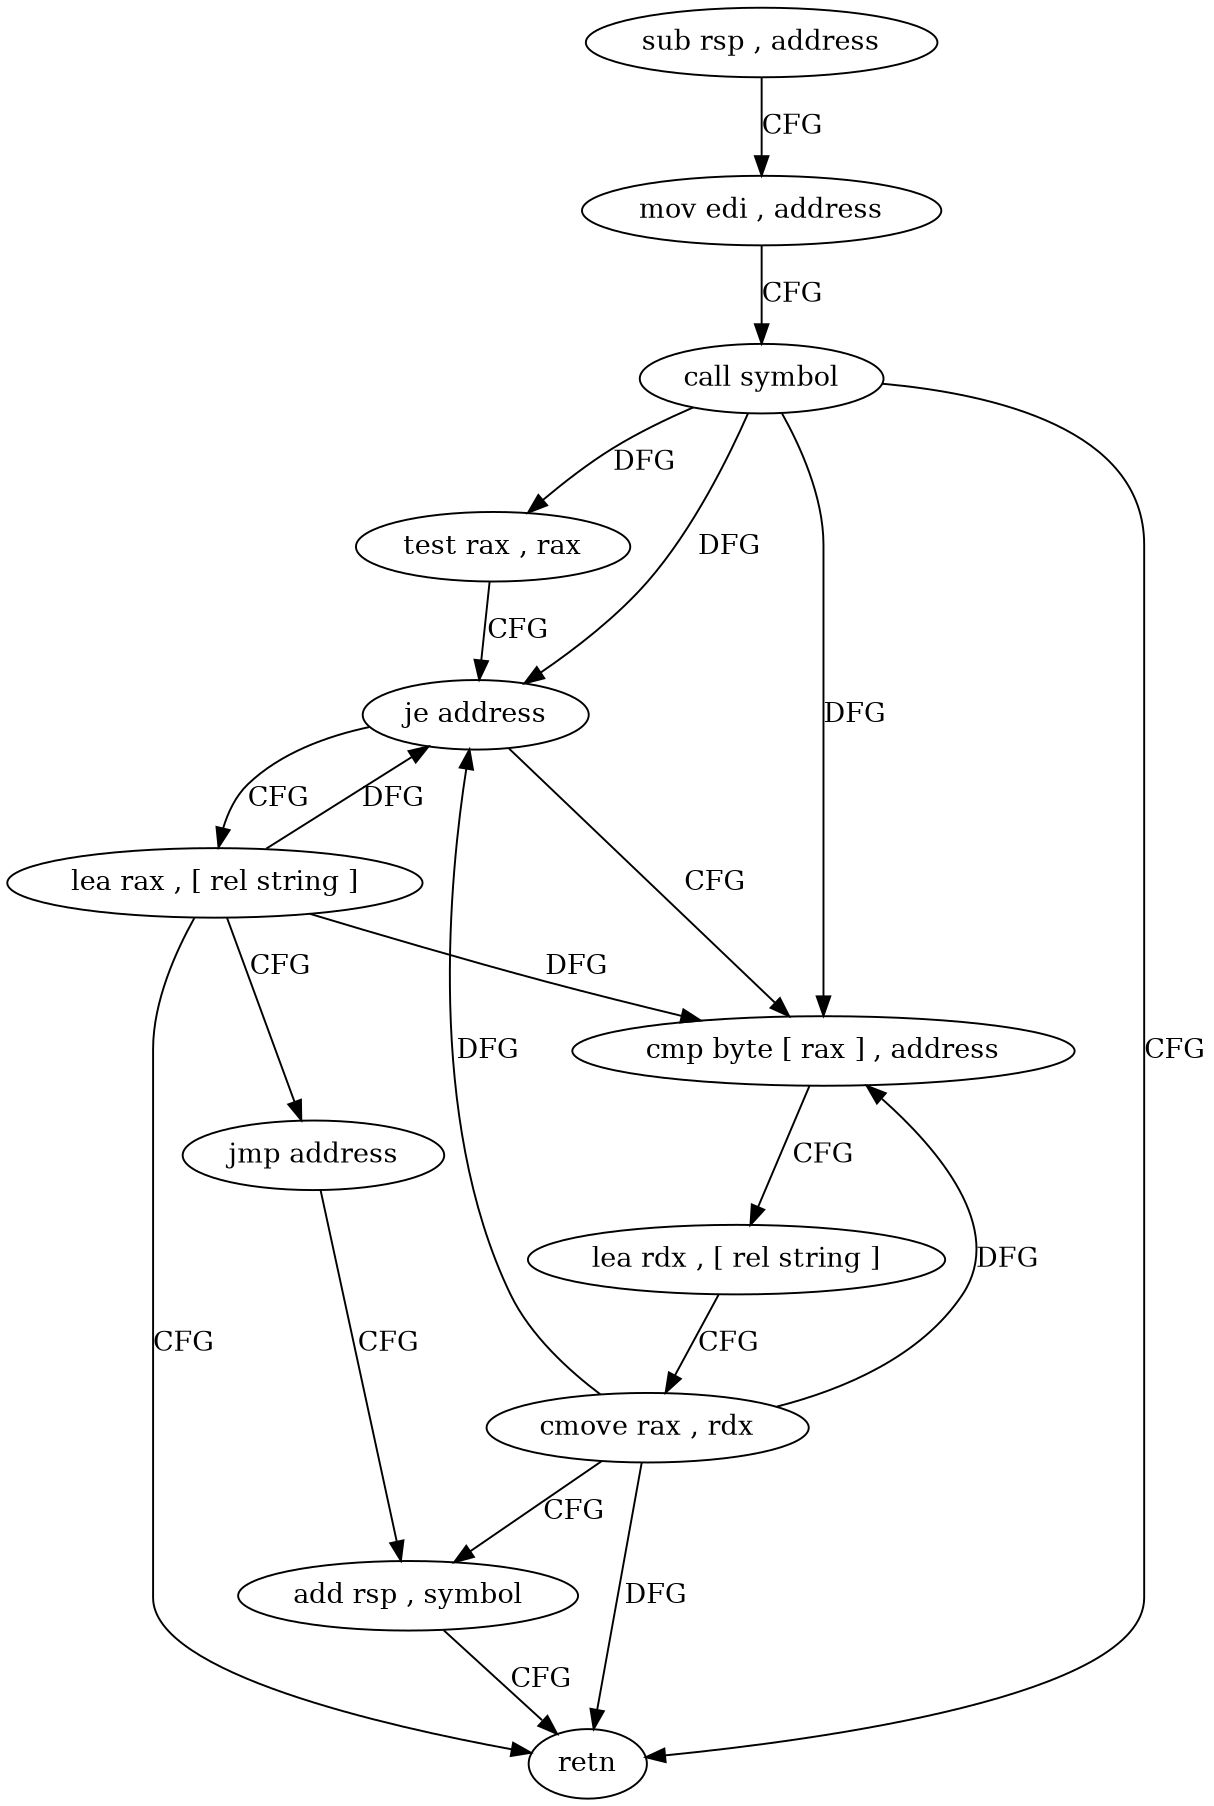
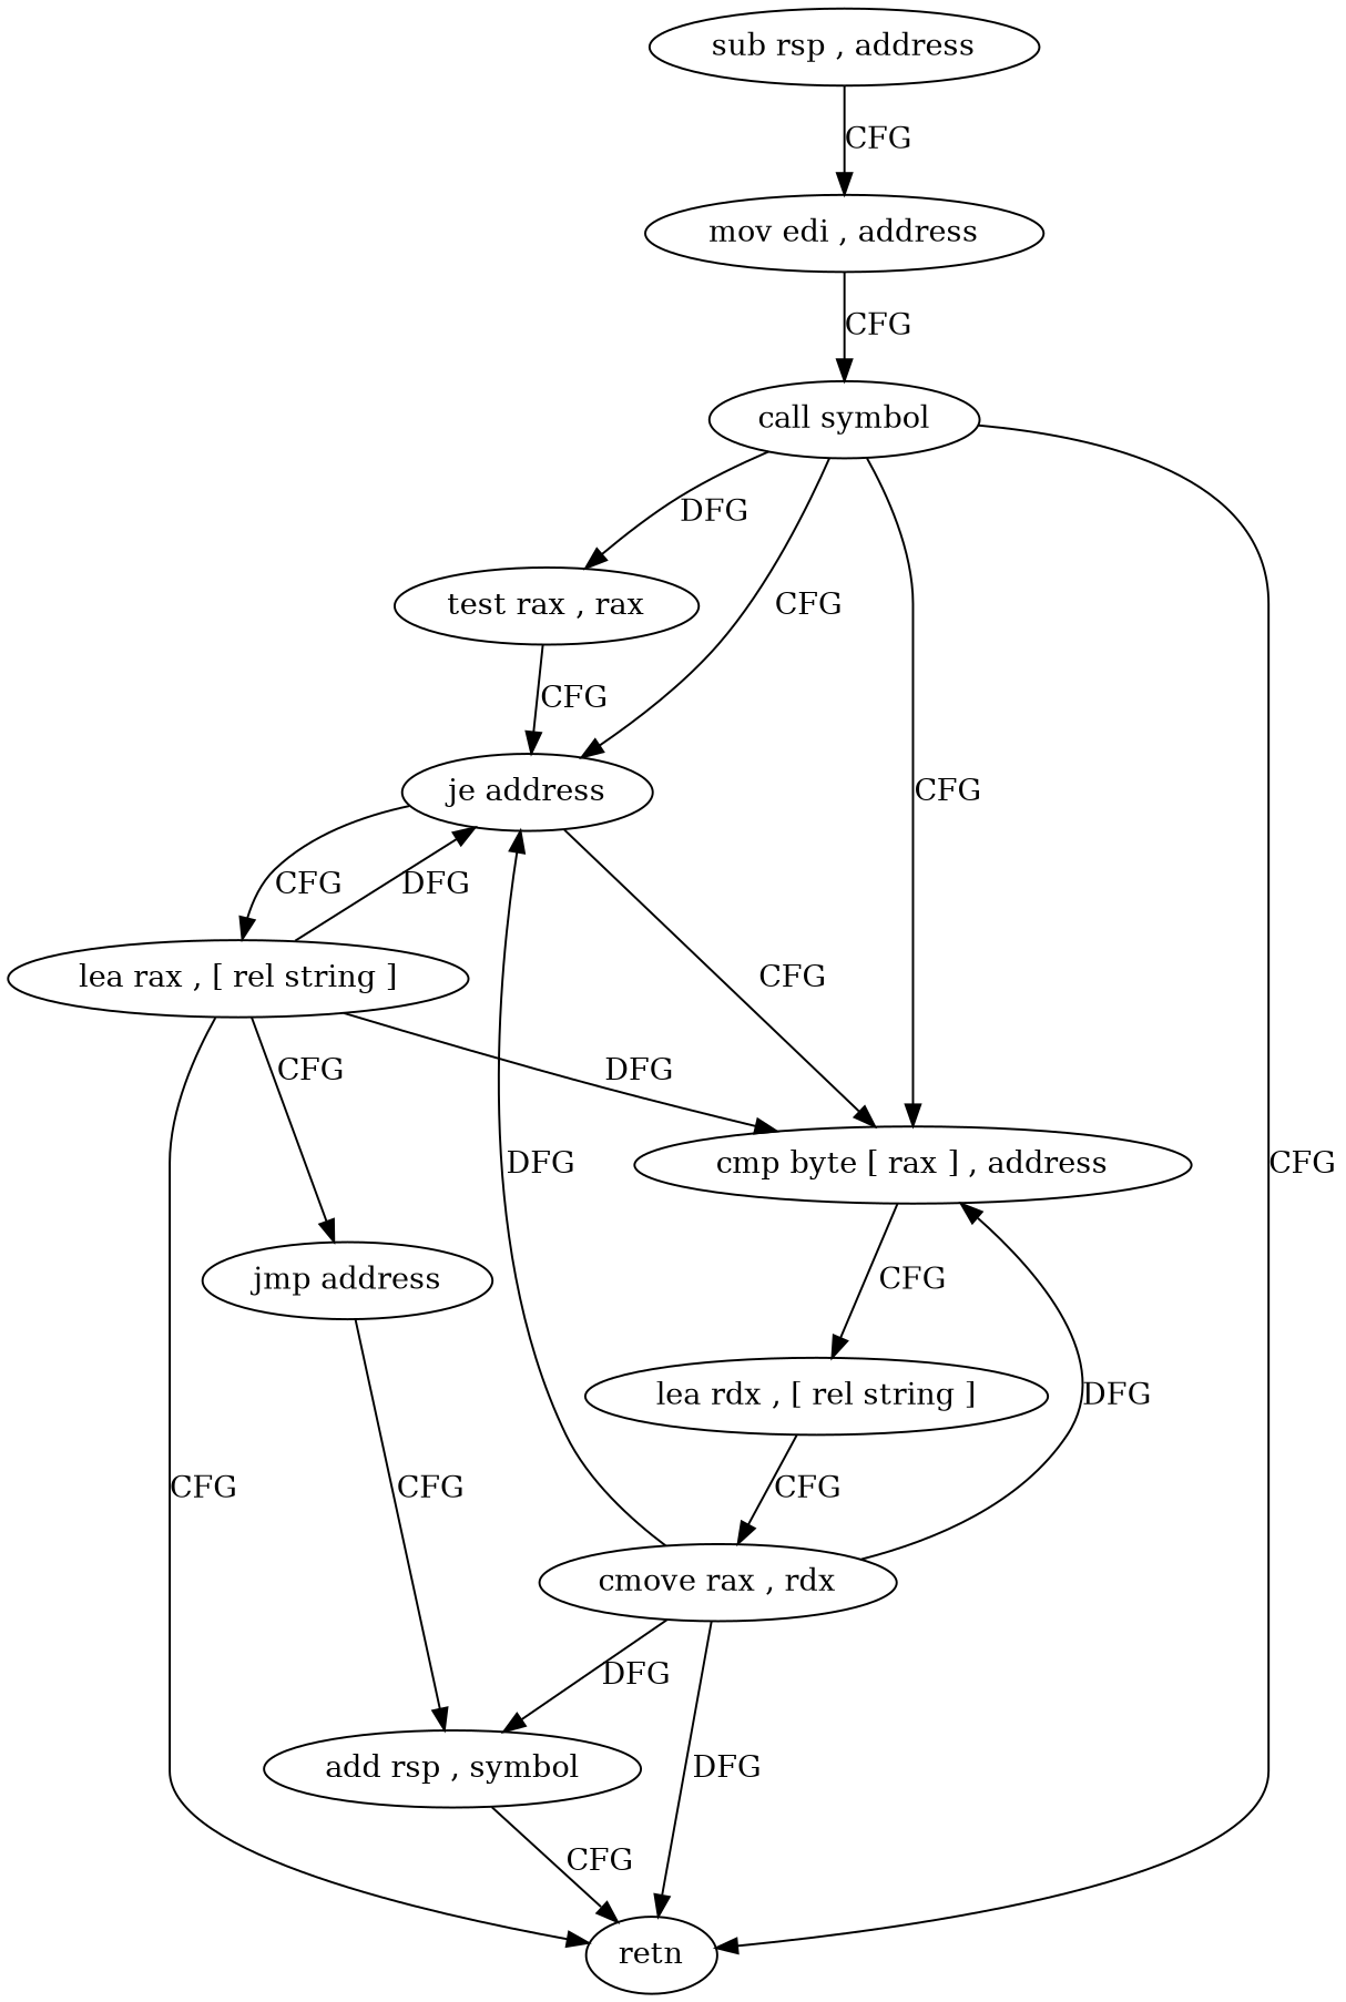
  digraph {
    n1 [label="sub rsp , address"]
    n2 [label="mov edi , address"]
    n3 [label="call symbol"]
    n4 [label="test rax , rax"]
    n5 [label="je address"]
    n6 [label="cmp byte [ rax ] , address"]
    n7 [label=retn]
    n8 [label="lea rax , [ rel string ]"]
    n9 [label="lea rdx , [ rel string ]"]
    n10 [label="jmp address"]
    n11 [label="add rsp , symbol"]
    n12 [label="cmove rax , rdx"]
    n1 -> n2 [label=CFG]
    n2 -> n3 [label=CFG]
    n3 -> n4 [label=DFG]
-   n3 -> n5 [label=DFG]
-   n3 -> n6 [label=DFG]
+   n3 -> n5 [label=CFG]
+   n3 -> n6 [label=CFG]
    n3 -> n7 [label=CFG]
    n4 -> n5 [label=CFG]
    n5 -> n6 [label=CFG]
    n5 -> n8 [label=CFG]
    n6 -> n9 [label=CFG]
    n8 -> n5 [label=DFG]
    n8 -> n6 [label=DFG]
    n8 -> n7 [label=CFG]
    n8 -> n10 [label=CFG]
    n9 -> n12 [label=CFG]
    n10 -> n11 [label=CFG]
    n11 -> n7 [label=CFG]
    n12 -> n5 [label=DFG]
    n12 -> n6 [label=DFG]
    n12 -> n7 [label=DFG]
-   n12 -> n11 [label=CFG]
+   n12 -> n11 [label=DFG]
  }
